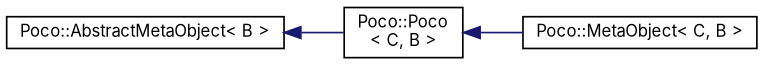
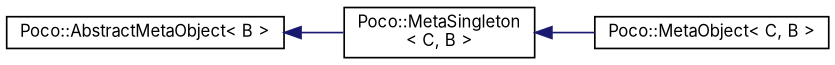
  digraph {
    fontname=Inter
    rankdir=LR
    node [color=black fillcolor=white fontname=Inter fontsize=10 shape=record style=filled]
    edge [color=midnightblue dir=back fontname=Inter fontsize=10 labelfontname=Helvetica labelfontsize=10 style=solid]
    n1 [height=0.2 label="Poco::AbstractMetaObject\< B \>" width=0.4]
-   n2 [height=0.2 label="Poco::Poco\l\< C, B \>" width=0.4]
+   n2 [height=0.2 label="Poco::MetaSingleton\l\< C, B \>" width=0.4]
    n3 [height=0.2 label="Poco::MetaObject\< C, B \>" width=0.4]
    n1 -> n2
    n2 -> n3
  }
